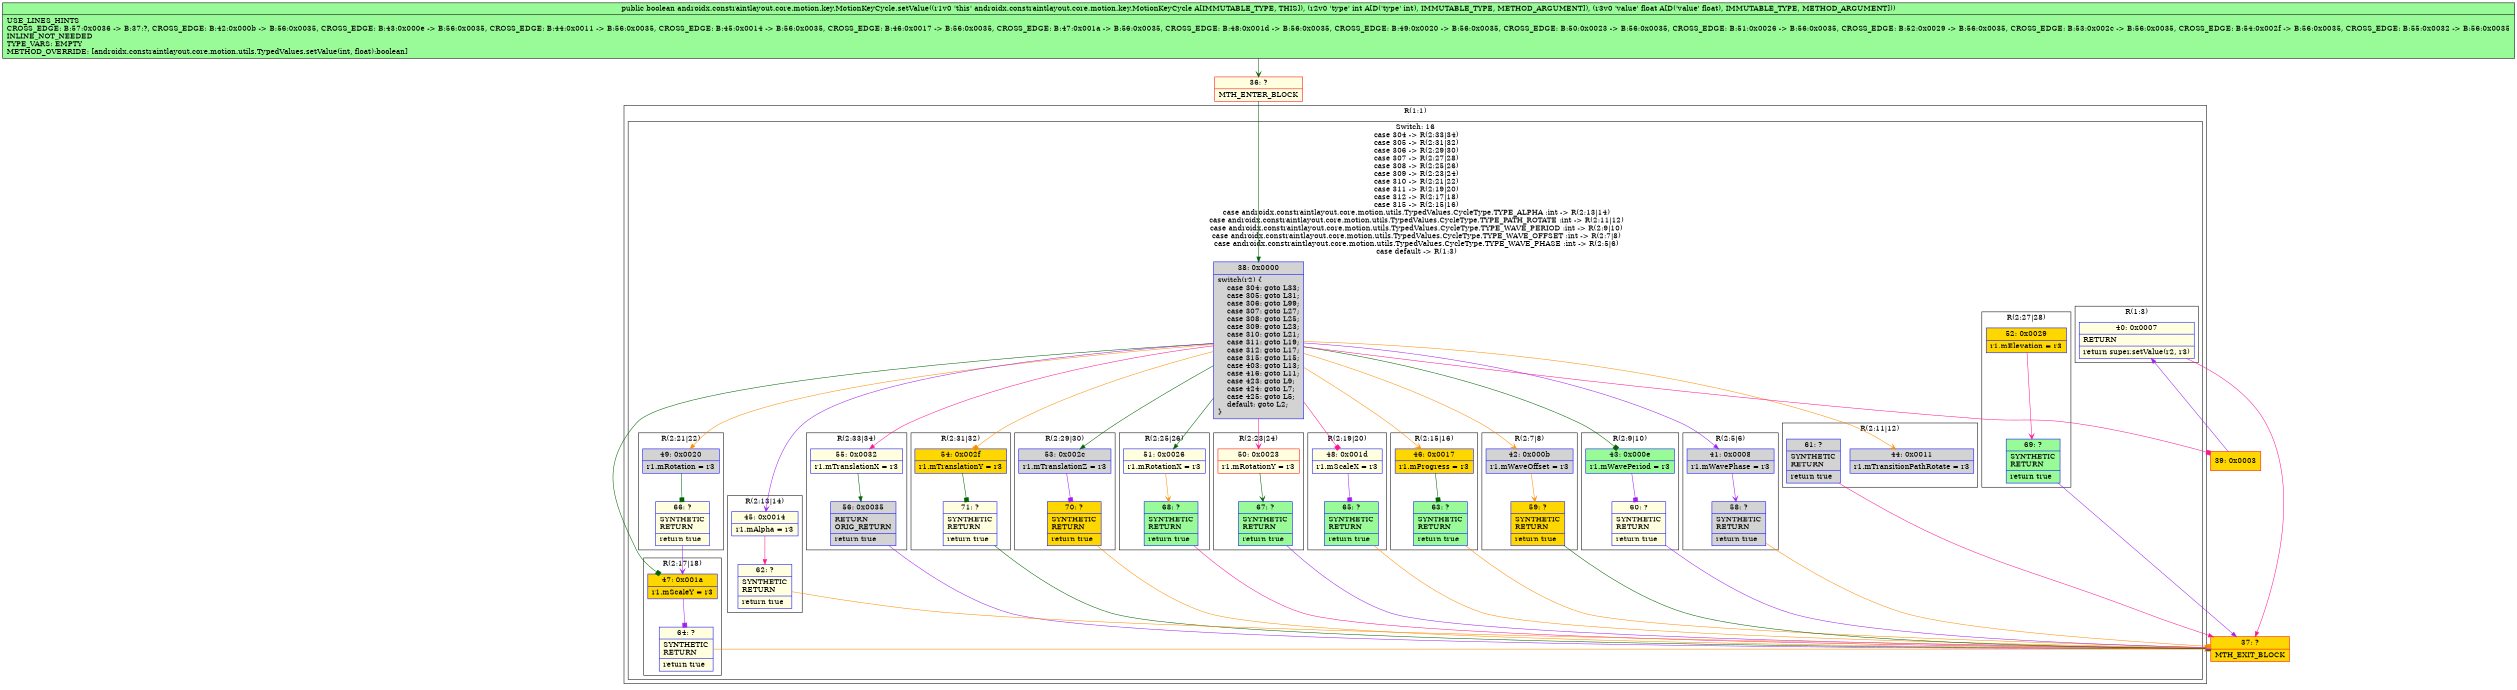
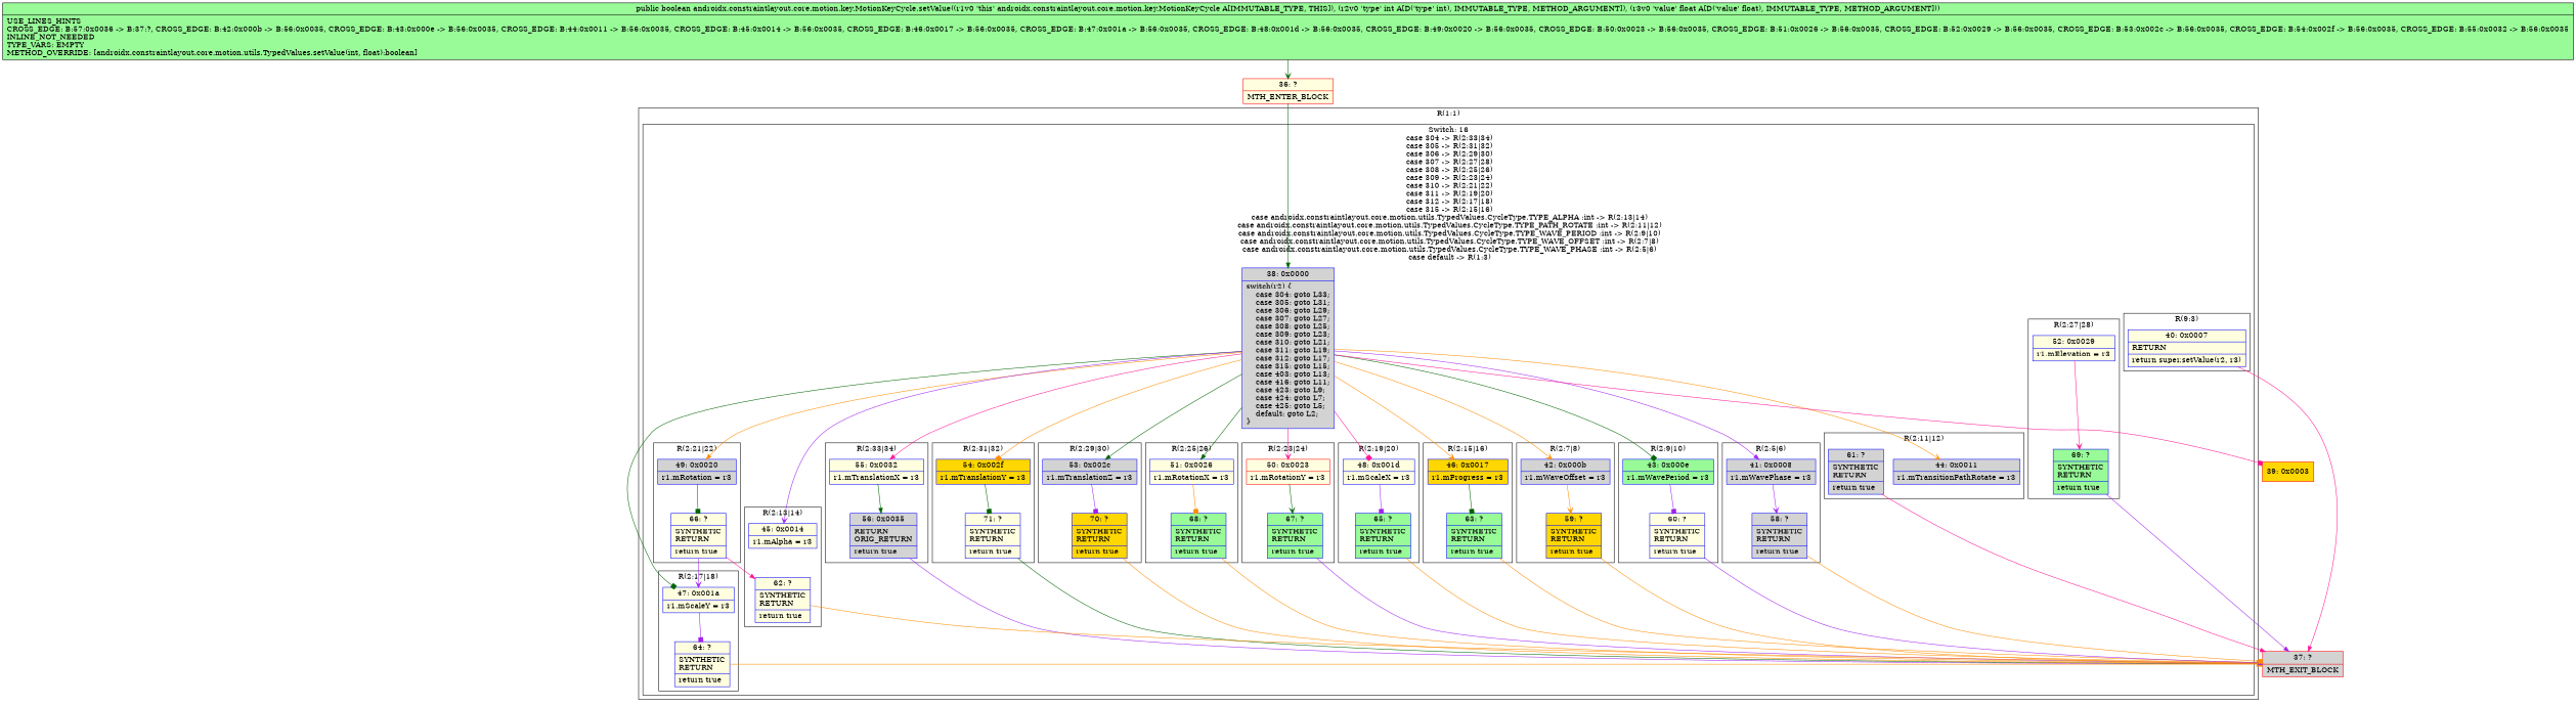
  digraph {
    fontname="DejaVu Serif"
    node [color=blue fillcolor=lightyellow fontname="DejaVu Serif" shape=record style=filled]
    edge [arrowhead=box color=darkgreen fontname="DejaVu Serif"]
    n1 [label="{55\:\ 0x0032|r1.mTranslationX = r3\l}"]
    n2 [fillcolor=lightgrey label="{56\:\ 0x0035|RETURN\lORIG_RETURN\l|return true\l}"]
    n3 [fillcolor=gold label="{54\:\ 0x002f|r1.mTranslationY = r3\l}"]
    n4 [label="{71\:\ ?|SYNTHETIC\lRETURN\l|return true\l}"]
    n5 [fillcolor=lightgrey label="{53\:\ 0x002c|r1.mTranslationZ = r3\l}"]
    n6 [fillcolor=gold label="{70\:\ ?|SYNTHETIC\lRETURN\l|return true\l}"]
-   n7 [fillcolor=gold label="{52\:\ 0x0029|r1.mElevation = r3\l}"]
+   n7 [label="{52\:\ 0x0029|r1.mElevation = r3\l}"]
    n8 [fillcolor=palegreen label="{69\:\ ?|SYNTHETIC\lRETURN\l|return true\l}"]
    n9 [label="{51\:\ 0x0026|r1.mRotationX = r3\l}"]
    n10 [fillcolor=palegreen label="{68\:\ ?|SYNTHETIC\lRETURN\l|return true\l}"]
    n11 [color=red label="{50\:\ 0x0023|r1.mRotationY = r3\l}"]
    n12 [fillcolor=palegreen label="{67\:\ ?|SYNTHETIC\lRETURN\l|return true\l}"]
    n13 [fillcolor=lightgrey label="{49\:\ 0x0020|r1.mRotation = r3\l}"]
    n14 [label="{66\:\ ?|SYNTHETIC\lRETURN\l|return true\l}"]
    n15 [label="{48\:\ 0x001d|r1.mScaleX = r3\l}"]
    n16 [fillcolor=palegreen label="{65\:\ ?|SYNTHETIC\lRETURN\l|return true\l}"]
-   n17 [fillcolor=gold label="{47\:\ 0x001a|r1.mScaleY = r3\l}"]
+   n17 [label="{47\:\ 0x001a|r1.mScaleY = r3\l}"]
    n18 [label="{64\:\ ?|SYNTHETIC\lRETURN\l|return true\l}"]
    n19 [fillcolor=gold label="{46\:\ 0x0017|r1.mProgress = r3\l}"]
    n20 [fillcolor=palegreen label="{63\:\ ?|SYNTHETIC\lRETURN\l|return true\l}"]
    n21 [label="{45\:\ 0x0014|r1.mAlpha = r3\l}"]
    n22 [label="{62\:\ ?|SYNTHETIC\lRETURN\l|return true\l}"]
    n23 [fillcolor=lightgrey label="{44\:\ 0x0011|r1.mTransitionPathRotate = r3\l}"]
    n24 [fillcolor=lightgrey label="{61\:\ ?|SYNTHETIC\lRETURN\l|return true\l}"]
    n25 [fillcolor=lightgrey label="{42\:\ 0x000b|r1.mWaveOffset = r3\l}"]
    n26 [fillcolor=gold label="{59\:\ ?|SYNTHETIC\lRETURN\l|return true\l}"]
    n27 [fillcolor=palegreen label="{43\:\ 0x000e|r1.mWavePeriod = r3\l}"]
    n28 [label="{60\:\ ?|SYNTHETIC\lRETURN\l|return true\l}"]
    n29 [fillcolor=lightgrey label="{41\:\ 0x0008|r1.mWavePhase = r3\l}"]
    n30 [fillcolor=lightgrey label="{58\:\ ?|SYNTHETIC\lRETURN\l|return true\l}"]
    n31 [label="{40\:\ 0x0007|RETURN\l|return super.setValue(r2, r3)\l}"]
-   n32 [fillcolor=lightgrey label="{38\:\ 0x0000|switch(r2) \{\l    case 304: goto L33;\l    case 305: goto L31;\l    case 306: goto L99;\l    case 307: goto L27;\l    case 308: goto L25;\l    case 309: goto L23;\l    case 310: goto L21;\l    case 311: goto L19;\l    case 312: goto L17;\l    case 315: goto L15;\l    case 403: goto L13;\l    case 416: goto L11;\l    case 423: goto L9;\l    case 424: goto L7;\l    case 425: goto L5;\l    default: goto L2;\l\}\l}"]
-   n33 [color=red fillcolor=gold label="{37\:\ ?|MTH_EXIT_BLOCK\l}"]
+   n32 [fillcolor=lightgrey label="{38\:\ 0x0000|switch(r2) \{\l    case 304: goto L33;\l    case 305: goto L31;\l    case 306: goto L29;\l    case 307: goto L27;\l    case 308: goto L25;\l    case 309: goto L23;\l    case 310: goto L21;\l    case 311: goto L19;\l    case 312: goto L17;\l    case 315: goto L15;\l    case 403: goto L13;\l    case 416: goto L11;\l    case 423: goto L9;\l    case 424: goto L7;\l    case 425: goto L5;\l    default: goto L2;\l\}\l}"]
+   n33 [color=red fillcolor=lightgrey label="{37\:\ ?|MTH_EXIT_BLOCK\l}"]
    n34 [color=red fillcolor=gold label="{39\:\ 0x0003}"]
    n35 [color=red label="{36\:\ ?|MTH_ENTER_BLOCK\l}"]
    n36 [fillcolor=palegreen label="{public boolean androidx.constraintlayout.core.motion.key.MotionKeyCycle.setValue((r1v0 'this' androidx.constraintlayout.core.motion.key.MotionKeyCycle A[IMMUTABLE_TYPE, THIS]), (r2v0 'type' int A[D('type' int), IMMUTABLE_TYPE, METHOD_ARGUMENT]), (r3v0 'value' float A[D('value' float), IMMUTABLE_TYPE, METHOD_ARGUMENT]))  | USE_LINES_HINTS\lCROSS_EDGE: B:57:0x0036 \-\> B:37:?, CROSS_EDGE: B:42:0x000b \-\> B:56:0x0035, CROSS_EDGE: B:43:0x000e \-\> B:56:0x0035, CROSS_EDGE: B:44:0x0011 \-\> B:56:0x0035, CROSS_EDGE: B:45:0x0014 \-\> B:56:0x0035, CROSS_EDGE: B:46:0x0017 \-\> B:56:0x0035, CROSS_EDGE: B:47:0x001a \-\> B:56:0x0035, CROSS_EDGE: B:48:0x001d \-\> B:56:0x0035, CROSS_EDGE: B:49:0x0020 \-\> B:56:0x0035, CROSS_EDGE: B:50:0x0023 \-\> B:56:0x0035, CROSS_EDGE: B:51:0x0026 \-\> B:56:0x0035, CROSS_EDGE: B:52:0x0029 \-\> B:56:0x0035, CROSS_EDGE: B:53:0x002c \-\> B:56:0x0035, CROSS_EDGE: B:54:0x002f \-\> B:56:0x0035, CROSS_EDGE: B:55:0x0032 \-\> B:56:0x0035\lINLINE_NOT_NEEDED\lTYPE_VARS: EMPTY\lMETHOD_OVERRIDE: [androidx.constraintlayout.core.motion.utils.TypedValues.setValue(int, float):boolean]\l}" color=""]
    subgraph cluster_1 {
      label="R(1:1)"
      subgraph cluster_2 {
        label="Switch: 16\n case 304 -> R(2:33|34)\n case 305 -> R(2:31|32)\n case 306 -> R(2:29|30)\n case 307 -> R(2:27|28)\n case 308 -> R(2:25|26)\n case 309 -> R(2:23|24)\n case 310 -> R(2:21|22)\n case 311 -> R(2:19|20)\n case 312 -> R(2:17|18)\n case 315 -> R(2:15|16)\n case androidx.constraintlayout.core.motion.utils.TypedValues.CycleType.TYPE_ALPHA :int -> R(2:13|14)\n case androidx.constraintlayout.core.motion.utils.TypedValues.CycleType.TYPE_PATH_ROTATE :int -> R(2:11|12)\n case androidx.constraintlayout.core.motion.utils.TypedValues.CycleType.TYPE_WAVE_PERIOD :int -> R(2:9|10)\n case androidx.constraintlayout.core.motion.utils.TypedValues.CycleType.TYPE_WAVE_OFFSET :int -> R(2:7|8)\n case androidx.constraintlayout.core.motion.utils.TypedValues.CycleType.TYPE_WAVE_PHASE :int -> R(2:5|6)\n case default -> R(1:3)"
        n32
        subgraph cluster_3 {
          label="R(2:33|34)"
          n1
          n2
        }
        subgraph cluster_4 {
          label="R(2:31|32)"
          n3
          n4
        }
        subgraph cluster_5 {
          label="R(2:29|30)"
          n5
          n6
        }
        subgraph cluster_6 {
          label="R(2:27|28)"
          n7
          n8
        }
        subgraph cluster_7 {
          label="R(2:25|26)"
          n9
          n10
        }
        subgraph cluster_8 {
          label="R(2:23|24)"
          n11
          n12
        }
        subgraph cluster_9 {
          label="R(2:21|22)"
          n13
          n14
        }
        subgraph cluster_10 {
          label="R(2:19|20)"
          n15
          n16
        }
        subgraph cluster_11 {
          label="R(2:17|18)"
          n17
          n18
        }
        subgraph cluster_12 {
          label="R(2:15|16)"
          n19
          n20
        }
        subgraph cluster_13 {
          label="R(2:13|14)"
          n21
          n22
        }
        subgraph cluster_14 {
          label="R(2:11|12)"
          n23
          n24
        }
        subgraph cluster_15 {
          label="R(2:7|8)"
          n25
          n26
        }
        subgraph cluster_16 {
          label="R(2:9|10)"
          n27
          n28
        }
        subgraph cluster_17 {
          label="R(2:5|6)"
          n29
          n30
        }
        subgraph cluster_18 {
-         label="R(1:3)"
+         label="R(9:3)"
          n31
        }
      }
    }
    n1 -> n2 [arrowhead=normal]
    n2 -> n33 [color=purple]
    n3 -> n4
    n4 -> n33 [arrowhead=vee]
    n5 -> n6 [color=purple]
    n6 -> n33 [arrowhead=normal color=darkorange]
    n7 -> n8 [arrowhead=vee color=deeppink]
    n8 -> n33 [arrowhead=normal color=purple]
-   n9 -> n10 [arrowhead=vee color=darkorange]
-   n10 -> n33 [arrowhead=vee color=deeppink]
+   n9 -> n10 [color=darkorange]
+   n10 -> n33 [arrowhead=vee color=darkorange]
    n11 -> n12 [arrowhead=vee]
    n12 -> n33 [arrowhead=normal color=purple]
    n13 -> n14
    n14 -> n17 [arrowhead=vee color=purple]
    n15 -> n16 [color=purple]
    n16 -> n33 [arrowhead=vee color=darkorange]
    n17 -> n18 [color=purple]
    n18 -> n33 [color=darkorange]
    n19 -> n20
    n20 -> n33 [color=darkorange]
-   n21 -> n22 [arrowhead=normal color=deeppink]
+   n14 -> n22 [arrowhead=normal color=deeppink]
    n22 -> n33 [arrowhead=normal color=darkorange]
    n24 -> n33 [arrowhead=normal color=deeppink]
    n25 -> n26 [arrowhead=vee color=darkorange]
-   n26 -> n33
+   n26 -> n33 [color=darkorange]
    n27 -> n28 [color=purple]
    n28 -> n33 [color=purple]
    n29 -> n30 [arrowhead=vee color=purple]
    n30 -> n33 [color=darkorange]
    n31 -> n33 [arrowhead=normal color=deeppink]
    n32 -> n1 [arrowhead=normal color=deeppink]
    n32 -> n3 [color=darkorange]
    n32 -> n5 [arrowhead=normal]
    n32 -> n9 [arrowhead=normal]
    n32 -> n11 [arrowhead=vee color=deeppink]
    n32 -> n13 [arrowhead=normal color=darkorange]
    n32 -> n15 [color=deeppink]
    n32 -> n17
    n32 -> n19 [arrowhead=vee color=darkorange]
    n32 -> n21 [arrowhead=vee color=purple]
    n32 -> n23 [arrowhead=vee color=darkorange]
    n32 -> n25 [arrowhead=vee color=darkorange]
    n32 -> n27
    n32 -> n29 [arrowhead=normal color=purple]
    n32 -> n34 [color=deeppink]
-   n34 -> n31 [arrowhead=normal color=purple]
    n35 -> n32 [arrowhead=normal]
    n36 -> n35 [arrowhead=vee]
  }
